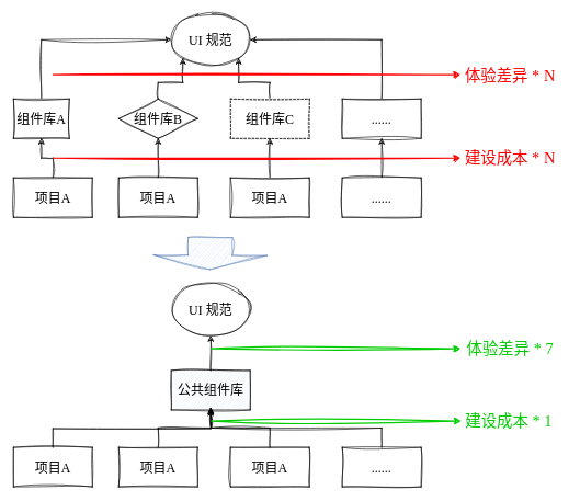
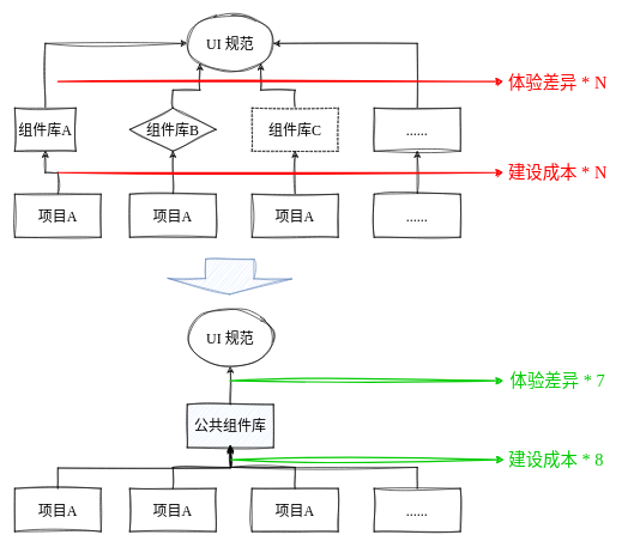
  <mxCell id="0" />
  <mxCell id="1" parent="0" />
  <mxCell id="2" style="edgeStyle=orthogonalEdgeStyle;rounded=0;sketch=1;hachureGap=4;jiggle=2;curveFitting=1;orthogonalLoop=1;jettySize=auto;html=1;exitX=0.5;exitY=0;exitDx=0;exitDy=0;entryX=0;entryY=0.5;entryDx=0;entryDy=0;fontFamily=Architects Daughter;fontSource=https%3A%2F%2Ffonts.googleapis.com%2Fcss%3Ffamily%3DArchitects%2BDaughter;fontSize=16;" parent="1" source="3" target="4" edge="1"><mxGeometry relative="1" as="geometry" /></mxCell>
  <mxCell id="3" value="&lt;font face=&quot;Comic Sans MS&quot;&gt;组件库A&lt;/font&gt;" style="rounded=0;whiteSpace=wrap;html=1;sketch=1;hachureGap=4;jiggle=2;curveFitting=1;fontFamily=Architects Daughter;fontSource=https%3A%2F%2Ffonts.googleapis.com%2Fcss%3Ffamily%3DArchitects%2BDaughter;fontSize=20;" parent="1" vertex="1"><mxGeometry x="20" y="150" width="85" height="60" as="geometry" /></mxCell>
  <mxCell id="4" value="&lt;font face=&quot;Comic Sans MS&quot;&gt;UI 规范&lt;/font&gt;" style="ellipse;whiteSpace=wrap;html=1;sketch=1;hachureGap=4;jiggle=2;curveFitting=1;fontFamily=Architects Daughter;fontSource=https%3A%2F%2Ffonts.googleapis.com%2Fcss%3Ffamily%3DArchitects%2BDaughter;fontSize=20;" parent="1" vertex="1"><mxGeometry x="260" y="20" width="120" height="80" as="geometry" /></mxCell>
  <mxCell id="5" style="edgeStyle=orthogonalEdgeStyle;rounded=0;sketch=1;hachureGap=4;jiggle=2;curveFitting=1;orthogonalLoop=1;jettySize=auto;html=1;exitX=0.5;exitY=0;exitDx=0;exitDy=0;entryX=0;entryY=1;entryDx=0;entryDy=0;fontFamily=Architects Daughter;fontSource=https%3A%2F%2Ffonts.googleapis.com%2Fcss%3Ffamily%3DArchitects%2BDaughter;fontSize=16;" parent="1" source="6" target="4" edge="1"><mxGeometry relative="1" as="geometry" /></mxCell>
  <mxCell id="6" value="&lt;font face=&quot;Comic Sans MS&quot;&gt;组件库B&lt;/font&gt;" style="rhombus;whiteSpace=wrap;html=1;sketch=1;hachureGap=4;jiggle=2;curveFitting=1;fontFamily=Architects Daughter;fontSource=https%3A%2F%2Ffonts.googleapis.com%2Fcss%3Ffamily%3DArchitects%2BDaughter;fontSize=20;" parent="1" vertex="1"><mxGeometry x="180" y="150" width="120" height="60" as="geometry" /></mxCell>
  <mxCell id="7" style="edgeStyle=orthogonalEdgeStyle;rounded=0;sketch=1;hachureGap=4;jiggle=2;curveFitting=1;orthogonalLoop=1;jettySize=auto;html=1;exitX=0.5;exitY=0;exitDx=0;exitDy=0;entryX=1;entryY=1;entryDx=0;entryDy=0;fontFamily=Architects Daughter;fontSource=https%3A%2F%2Ffonts.googleapis.com%2Fcss%3Ffamily%3DArchitects%2BDaughter;fontSize=16;" parent="1" source="8" target="4" edge="1"><mxGeometry relative="1" as="geometry" /></mxCell>
  <mxCell id="8" value="&lt;font face=&quot;Comic Sans MS&quot;&gt;组件库C&lt;/font&gt;" style="rounded=0;whiteSpace=wrap;html=1;sketch=1;hachureGap=4;jiggle=2;curveFitting=1;fontFamily=Architects Daughter;fontSource=https%3A%2F%2Ffonts.googleapis.com%2Fcss%3Ffamily%3DArchitects%2BDaughter;fontSize=20;dashed=1;" parent="1" vertex="1"><mxGeometry x="350" y="150" width="120" height="60" as="geometry" /></mxCell>
  <mxCell id="9" style="edgeStyle=orthogonalEdgeStyle;rounded=0;sketch=1;hachureGap=4;jiggle=2;curveFitting=1;orthogonalLoop=1;jettySize=auto;html=1;exitX=0.5;exitY=0;exitDx=0;exitDy=0;entryX=0.5;entryY=1;entryDx=0;entryDy=0;fontFamily=Architects Daughter;fontSource=https%3A%2F%2Ffonts.googleapis.com%2Fcss%3Ffamily%3DArchitects%2BDaughter;fontSize=16;" parent="1" source="10" target="3" edge="1"><mxGeometry relative="1" as="geometry" /></mxCell>
  <mxCell id="10" value="&lt;font face=&quot;Comic Sans MS&quot;&gt;项目A&lt;/font&gt;" style="rounded=0;whiteSpace=wrap;html=1;sketch=1;hachureGap=4;jiggle=2;curveFitting=1;fontFamily=Architects Daughter;fontSource=https%3A%2F%2Ffonts.googleapis.com%2Fcss%3Ffamily%3DArchitects%2BDaughter;fontSize=20;" parent="1" vertex="1"><mxGeometry x="20" y="270" width="120" height="60" as="geometry" /></mxCell>
  <mxCell id="11" style="edgeStyle=orthogonalEdgeStyle;rounded=0;sketch=1;hachureGap=4;jiggle=2;curveFitting=1;orthogonalLoop=1;jettySize=auto;html=1;exitX=0.5;exitY=0;exitDx=0;exitDy=0;entryX=1;entryY=0.5;entryDx=0;entryDy=0;fontFamily=Architects Daughter;fontSource=https%3A%2F%2Ffonts.googleapis.com%2Fcss%3Ffamily%3DArchitects%2BDaughter;fontSize=16;" parent="1" source="12" target="4" edge="1"><mxGeometry relative="1" as="geometry" /></mxCell>
  <mxCell id="12" value="&lt;font face=&quot;Comic Sans MS&quot;&gt;......&lt;/font&gt;" style="rounded=0;whiteSpace=wrap;html=1;sketch=1;hachureGap=4;jiggle=2;curveFitting=1;fontFamily=Architects Daughter;fontSource=https%3A%2F%2Ffonts.googleapis.com%2Fcss%3Ffamily%3DArchitects%2BDaughter;fontSize=20;" parent="1" vertex="1"><mxGeometry x="520" y="150" width="120" height="60" as="geometry" /></mxCell>
  <mxCell id="13" style="edgeStyle=orthogonalEdgeStyle;rounded=0;sketch=1;hachureGap=4;jiggle=2;curveFitting=1;orthogonalLoop=1;jettySize=auto;html=1;exitX=0.5;exitY=0;exitDx=0;exitDy=0;entryX=0.5;entryY=1;entryDx=0;entryDy=0;fontFamily=Architects Daughter;fontSource=https%3A%2F%2Ffonts.googleapis.com%2Fcss%3Ffamily%3DArchitects%2BDaughter;fontSize=16;" parent="1" source="14" target="6" edge="1"><mxGeometry relative="1" as="geometry" /></mxCell>
  <mxCell id="14" value="&lt;font face=&quot;Comic Sans MS&quot;&gt;项目A&lt;/font&gt;" style="rounded=0;whiteSpace=wrap;html=1;sketch=1;hachureGap=4;jiggle=2;curveFitting=1;fontFamily=Architects Daughter;fontSource=https%3A%2F%2Ffonts.googleapis.com%2Fcss%3Ffamily%3DArchitects%2BDaughter;fontSize=20;" parent="1" vertex="1"><mxGeometry x="180" y="270" width="120" height="60" as="geometry" /></mxCell>
  <mxCell id="15" style="edgeStyle=orthogonalEdgeStyle;rounded=0;sketch=1;hachureGap=4;jiggle=2;curveFitting=1;orthogonalLoop=1;jettySize=auto;html=1;exitX=0.5;exitY=0;exitDx=0;exitDy=0;entryX=0.5;entryY=1;entryDx=0;entryDy=0;fontFamily=Architects Daughter;fontSource=https%3A%2F%2Ffonts.googleapis.com%2Fcss%3Ffamily%3DArchitects%2BDaughter;fontSize=16;" parent="1" source="16" target="8" edge="1"><mxGeometry relative="1" as="geometry" /></mxCell>
  <mxCell id="16" value="&lt;font face=&quot;Comic Sans MS&quot;&gt;项目A&lt;/font&gt;" style="rounded=0;whiteSpace=wrap;html=1;sketch=1;hachureGap=4;jiggle=2;curveFitting=1;fontFamily=Architects Daughter;fontSource=https%3A%2F%2Ffonts.googleapis.com%2Fcss%3Ffamily%3DArchitects%2BDaughter;fontSize=20;" parent="1" vertex="1"><mxGeometry x="350" y="270" width="120" height="60" as="geometry" /></mxCell>
  <mxCell id="17" style="edgeStyle=orthogonalEdgeStyle;rounded=0;sketch=1;hachureGap=4;jiggle=2;curveFitting=1;orthogonalLoop=1;jettySize=auto;html=1;exitX=0.5;exitY=0;exitDx=0;exitDy=0;entryX=0.5;entryY=1;entryDx=0;entryDy=0;fontFamily=Architects Daughter;fontSource=https%3A%2F%2Ffonts.googleapis.com%2Fcss%3Ffamily%3DArchitects%2BDaughter;fontSize=16;" parent="1" source="18" target="12" edge="1"><mxGeometry relative="1" as="geometry" /></mxCell>
  <mxCell id="18" value="&lt;font face=&quot;Comic Sans MS&quot;&gt;......&lt;/font&gt;" style="rounded=0;whiteSpace=wrap;html=1;sketch=1;hachureGap=4;jiggle=2;curveFitting=1;fontFamily=Architects Daughter;fontSource=https%3A%2F%2Ffonts.googleapis.com%2Fcss%3Ffamily%3DArchitects%2BDaughter;fontSize=20;" parent="1" vertex="1"><mxGeometry x="520" y="270" width="120" height="60" as="geometry" /></mxCell>
  <mxCell id="19" style="edgeStyle=orthogonalEdgeStyle;rounded=0;sketch=1;hachureGap=4;jiggle=2;curveFitting=1;orthogonalLoop=1;jettySize=auto;html=1;exitX=0.5;exitY=0;exitDx=0;exitDy=0;fontFamily=Architects Daughter;fontSource=https%3A%2F%2Ffonts.googleapis.com%2Fcss%3Ffamily%3DArchitects%2BDaughter;fontSize=16;" edge="1" parent="1" source="20" target="21"><mxGeometry relative="1" as="geometry" /></mxCell>
  <mxCell id="20" value="&lt;font face=&quot;Comic Sans MS&quot;&gt;公共组件库&lt;/font&gt;" style="rounded=0;whiteSpace=wrap;html=1;sketch=1;hachureGap=4;jiggle=2;curveFitting=1;fontFamily=Architects Daughter;fontSource=https%3A%2F%2Ffonts.googleapis.com%2Fcss%3Ffamily%3DArchitects%2BDaughter;fontSize=20;fillColor=#dae8fc;" vertex="1" parent="1"><mxGeometry x="260" y="563" width="120" height="60" as="geometry" /></mxCell>
  <mxCell id="21" value="&lt;font face=&quot;Comic Sans MS&quot;&gt;UI 规范&lt;/font&gt;" style="ellipse;whiteSpace=wrap;html=1;sketch=1;hachureGap=4;jiggle=2;curveFitting=1;fontFamily=Architects Daughter;fontSource=https%3A%2F%2Ffonts.googleapis.com%2Fcss%3Ffamily%3DArchitects%2BDaughter;fontSize=20;" vertex="1" parent="1"><mxGeometry x="260" y="430" width="120" height="80" as="geometry" /></mxCell>
  <mxCell id="22" style="edgeStyle=orthogonalEdgeStyle;rounded=0;sketch=1;hachureGap=4;jiggle=2;curveFitting=1;orthogonalLoop=1;jettySize=auto;html=1;exitX=0.5;exitY=0;exitDx=0;exitDy=0;entryX=0.5;entryY=1;entryDx=0;entryDy=0;fontFamily=Architects Daughter;fontSource=https%3A%2F%2Ffonts.googleapis.com%2Fcss%3Ffamily%3DArchitects%2BDaughter;fontSize=16;" edge="1" parent="1" source="23" target="20"><mxGeometry relative="1" as="geometry" /></mxCell>
  <mxCell id="23" value="&lt;font face=&quot;Comic Sans MS&quot;&gt;项目A&lt;/font&gt;" style="rounded=0;whiteSpace=wrap;html=1;sketch=1;hachureGap=4;jiggle=2;curveFitting=1;fontFamily=Architects Daughter;fontSource=https%3A%2F%2Ffonts.googleapis.com%2Fcss%3Ffamily%3DArchitects%2BDaughter;fontSize=20;" vertex="1" parent="1"><mxGeometry x="20" y="680" width="120" height="60" as="geometry" /></mxCell>
  <mxCell id="24" style="edgeStyle=orthogonalEdgeStyle;rounded=0;sketch=1;hachureGap=4;jiggle=2;curveFitting=1;orthogonalLoop=1;jettySize=auto;html=1;exitX=0.5;exitY=0;exitDx=0;exitDy=0;fontFamily=Architects Daughter;fontSource=https%3A%2F%2Ffonts.googleapis.com%2Fcss%3Ffamily%3DArchitects%2BDaughter;fontSize=16;" edge="1" parent="1" source="25"><mxGeometry relative="1" as="geometry"><mxPoint x="320" y="620" as="targetPoint" /></mxGeometry></mxCell>
  <mxCell id="25" value="&lt;font face=&quot;Comic Sans MS&quot;&gt;项目A&lt;/font&gt;" style="rounded=0;whiteSpace=wrap;html=1;sketch=1;hachureGap=4;jiggle=2;curveFitting=1;fontFamily=Architects Daughter;fontSource=https%3A%2F%2Ffonts.googleapis.com%2Fcss%3Ffamily%3DArchitects%2BDaughter;fontSize=20;" vertex="1" parent="1"><mxGeometry x="180" y="680" width="120" height="60" as="geometry" /></mxCell>
  <mxCell id="26" style="edgeStyle=orthogonalEdgeStyle;rounded=0;sketch=1;hachureGap=4;jiggle=2;curveFitting=1;orthogonalLoop=1;jettySize=auto;html=1;exitX=0.5;exitY=0;exitDx=0;exitDy=0;fontFamily=Architects Daughter;fontSource=https%3A%2F%2Ffonts.googleapis.com%2Fcss%3Ffamily%3DArchitects%2BDaughter;fontSize=16;" edge="1" parent="1" source="27"><mxGeometry relative="1" as="geometry"><mxPoint x="320" y="620" as="targetPoint" /></mxGeometry></mxCell>
  <mxCell id="27" value="&lt;font face=&quot;Comic Sans MS&quot;&gt;项目A&lt;/font&gt;" style="rounded=0;whiteSpace=wrap;html=1;sketch=1;hachureGap=4;jiggle=2;curveFitting=1;fontFamily=Architects Daughter;fontSource=https%3A%2F%2Ffonts.googleapis.com%2Fcss%3Ffamily%3DArchitects%2BDaughter;fontSize=20;" vertex="1" parent="1"><mxGeometry x="350" y="680" width="120" height="60" as="geometry" /></mxCell>
  <mxCell id="28" style="edgeStyle=orthogonalEdgeStyle;rounded=0;sketch=1;hachureGap=4;jiggle=2;curveFitting=1;orthogonalLoop=1;jettySize=auto;html=1;exitX=0.5;exitY=0;exitDx=0;exitDy=0;fontFamily=Architects Daughter;fontSource=https%3A%2F%2Ffonts.googleapis.com%2Fcss%3Ffamily%3DArchitects%2BDaughter;fontSize=16;" edge="1" parent="1" source="29"><mxGeometry relative="1" as="geometry"><mxPoint x="320" y="620" as="targetPoint" /></mxGeometry></mxCell>
  <mxCell id="29" value="&lt;font face=&quot;Comic Sans MS&quot;&gt;......&lt;/font&gt;" style="rounded=0;whiteSpace=wrap;html=1;sketch=1;hachureGap=4;jiggle=2;curveFitting=1;fontFamily=Architects Daughter;fontSource=https%3A%2F%2Ffonts.googleapis.com%2Fcss%3Ffamily%3DArchitects%2BDaughter;fontSize=20;" vertex="1" parent="1"><mxGeometry x="520" y="680" width="120" height="60" as="geometry" /></mxCell>
  <mxCell id="30" value="" style="endArrow=classic;html=1;rounded=0;sketch=1;hachureGap=4;jiggle=2;curveFitting=1;fontFamily=Architects Daughter;fontSource=https%3A%2F%2Ffonts.googleapis.com%2Fcss%3Ffamily%3DArchitects%2BDaughter;fontSize=16;strokeColor=#FF0000;strokeWidth=2;" edge="1" parent="1"><mxGeometry width="50" height="50" relative="1" as="geometry"><mxPoint x="80" y="240" as="sourcePoint" /><mxPoint x="700" y="240" as="targetPoint" /></mxGeometry></mxCell>
  <mxCell id="31" value="&lt;font face=&quot;Comic Sans MS&quot;&gt;建设成本 * N&lt;/font&gt;" style="text;html=1;align=center;verticalAlign=middle;resizable=0;points=[];autosize=1;strokeColor=none;fillColor=none;fontSize=24;fontFamily=Architects Daughter;fontColor=#FF0000;" vertex="1" parent="1"><mxGeometry x="690" y="215" width="170" height="50" as="geometry" /></mxCell>
  <mxCell id="32" value="" style="endArrow=classic;html=1;rounded=0;sketch=1;hachureGap=4;jiggle=2;curveFitting=1;fontFamily=Architects Daughter;fontSource=https%3A%2F%2Ffonts.googleapis.com%2Fcss%3Ffamily%3DArchitects%2BDaughter;fontSize=16;strokeColor=#FF0000;strokeWidth=2;" edge="1" parent="1"><mxGeometry width="50" height="50" relative="1" as="geometry"><mxPoint x="80" y="113" as="sourcePoint" /><mxPoint x="700" y="113" as="targetPoint" /></mxGeometry></mxCell>
  <mxCell id="33" value="&lt;font face=&quot;Comic Sans MS&quot;&gt;体验差异 * N&lt;/font&gt;" style="text;html=1;align=center;verticalAlign=middle;resizable=0;points=[];autosize=1;strokeColor=none;fillColor=none;fontSize=24;fontFamily=Architects Daughter;fontColor=#FF0000;" vertex="1" parent="1"><mxGeometry x="690" y="90" width="170" height="50" as="geometry" /></mxCell>
  <mxCell id="34" value="" style="endArrow=classic;html=1;rounded=0;sketch=1;hachureGap=4;jiggle=2;curveFitting=1;fontFamily=Architects Daughter;fontSource=https%3A%2F%2Ffonts.googleapis.com%2Fcss%3Ffamily%3DArchitects%2BDaughter;fontSize=16;strokeWidth=2;strokeColor=#00CC00;" edge="1" parent="1"><mxGeometry width="50" height="50" relative="1" as="geometry"><mxPoint x="320" y="530" as="sourcePoint" /><mxPoint x="700" y="530" as="targetPoint" /></mxGeometry></mxCell>
  <mxCell id="35" value="&lt;font face=&quot;Comic Sans MS&quot; color=&quot;#00cc00&quot;&gt;体验差异 * 7&lt;/font&gt;" style="text;html=1;align=center;verticalAlign=middle;resizable=0;points=[];autosize=1;strokeColor=none;fillColor=none;fontSize=24;fontFamily=Architects Daughter;fontColor=#FF0000;" vertex="1" parent="1"><mxGeometry x="695" y="505" width="160" height="50" as="geometry" /></mxCell>
  <mxCell id="36" value="" style="endArrow=classic;html=1;rounded=0;sketch=1;hachureGap=4;jiggle=2;curveFitting=1;fontFamily=Architects Daughter;fontSource=https%3A%2F%2Ffonts.googleapis.com%2Fcss%3Ffamily%3DArchitects%2BDaughter;fontSize=16;strokeWidth=2;strokeColor=#00CC00;" edge="1" parent="1"><mxGeometry width="50" height="50" relative="1" as="geometry"><mxPoint x="321" y="640" as="sourcePoint" /><mxPoint x="701" y="640" as="targetPoint" /></mxGeometry></mxCell>
- <mxCell id="37" value="&lt;font face=&quot;Comic Sans MS&quot; color=&quot;#00cc00&quot;&gt;建设成本 * 1&lt;/font&gt;" style="text;html=1;align=center;verticalAlign=middle;resizable=0;points=[];autosize=1;strokeColor=none;fillColor=none;fontSize=24;fontFamily=Architects Daughter;fontColor=#FF0000;" vertex="1" parent="1"><mxGeometry x="693" y="615" width="160" height="50" as="geometry" /></mxCell>
+ <mxCell id="37" value="&lt;font face=&quot;Comic Sans MS&quot; color=&quot;#00cc00&quot;&gt;建设成本 * 8&lt;/font&gt;" style="text;html=1;align=center;verticalAlign=middle;resizable=0;points=[];autosize=1;strokeColor=none;fillColor=none;fontSize=24;fontFamily=Architects Daughter;fontColor=#FF0000;" vertex="1" parent="1"><mxGeometry x="693" y="615" width="160" height="50" as="geometry" /></mxCell>
  <mxCell id="38" value="" style="shape=flexArrow;endArrow=classic;html=1;rounded=0;sketch=1;hachureGap=4;jiggle=2;curveFitting=1;fontFamily=Architects Daughter;fontSource=https%3A%2F%2Ffonts.googleapis.com%2Fcss%3Ffamily%3DArchitects%2BDaughter;fontSize=16;endWidth=104.082;endSize=6.957;width=67.143;fillColor=#dae8fc;strokeColor=#6c8ebf;" edge="1" parent="1"><mxGeometry width="50" height="50" relative="1" as="geometry"><mxPoint x="319.29" y="360" as="sourcePoint" /><mxPoint x="319" y="410" as="targetPoint" /></mxGeometry></mxCell>
